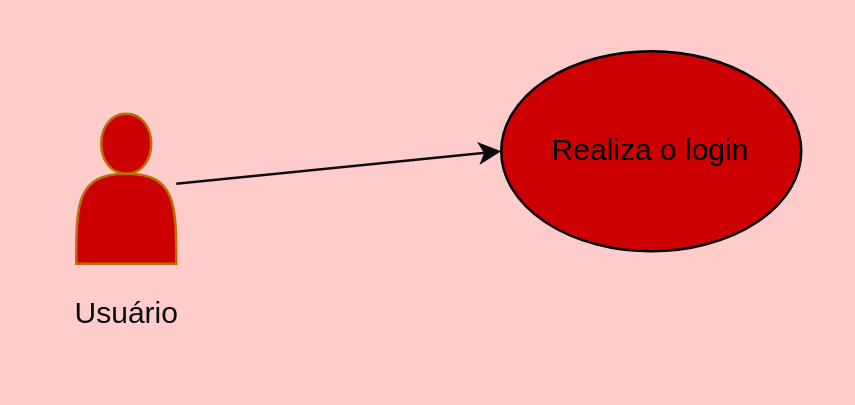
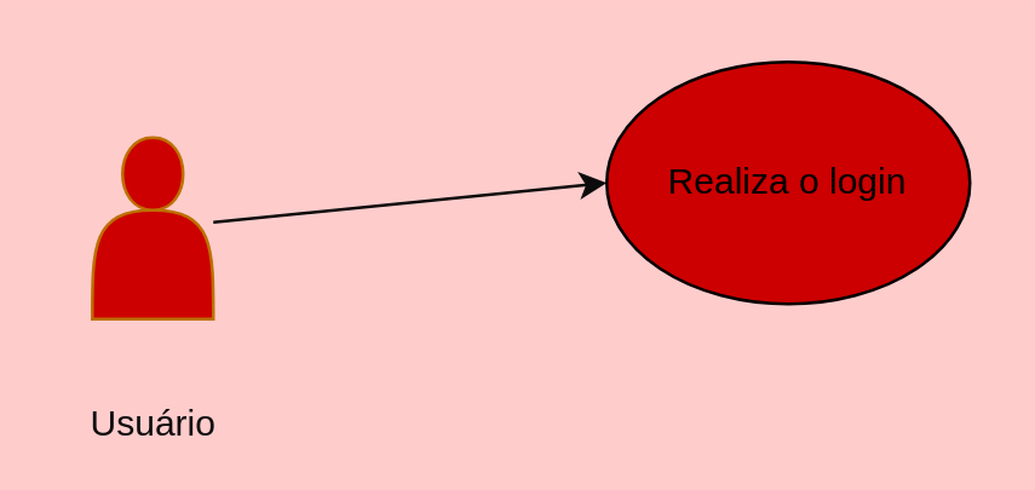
  <mxCell id="0" />
  <mxCell id="1" parent="0" />
  <mxCell id="2" style="edgeStyle=none;html=1;entryX=0;entryY=0.5;entryDx=0;entryDy=0;fontColor=#0d0c0c;strokeColor=#0d0c0c;" edge="1" parent="1" source="3" target="4"><mxGeometry relative="1" as="geometry" /></mxCell>
  <mxCell id="3" value="&lt;div style=&quot;text-align: justify;&quot;&gt;&lt;br&gt;&lt;/div&gt;" style="shape=actor;whiteSpace=wrap;html=1;fillColor=#CC0000;fontColor=#000000;strokeColor=#BD7000;align=right;" vertex="1" parent="1"><mxGeometry x="30" y="45" width="40" height="60" as="geometry" /></mxCell>
  <mxCell id="4" value="Realiza o login" style="ellipse;whiteSpace=wrap;html=1;fillColor=#CC0000;" vertex="1" parent="1"><mxGeometry x="200" y="20" width="120" height="80" as="geometry" /></mxCell>
- <mxCell id="5" value="&lt;font color=&quot;#0d0c0c&quot;&gt;Usuário&lt;/font&gt;" style="text;html=1;align=center;verticalAlign=middle;resizable=0;points=[];autosize=1;strokeColor=none;fillColor=none;fontColor=#FFFFFF;" vertex="1" parent="1"><mxGeometry x="20" y="110" width="60" height="30" as="geometry" /></mxCell>
+ <mxCell id="5" value="&lt;font color=&quot;#0d0c0c&quot;&gt;Usuário&lt;/font&gt;" style="text;html=1;align=center;verticalAlign=middle;resizable=0;points=[];autosize=1;strokeColor=none;fillColor=none;fontColor=#FFFFFF;" vertex="1" parent="1"><mxGeometry x="20" y="125" width="60" height="30" as="geometry" /></mxCell>
